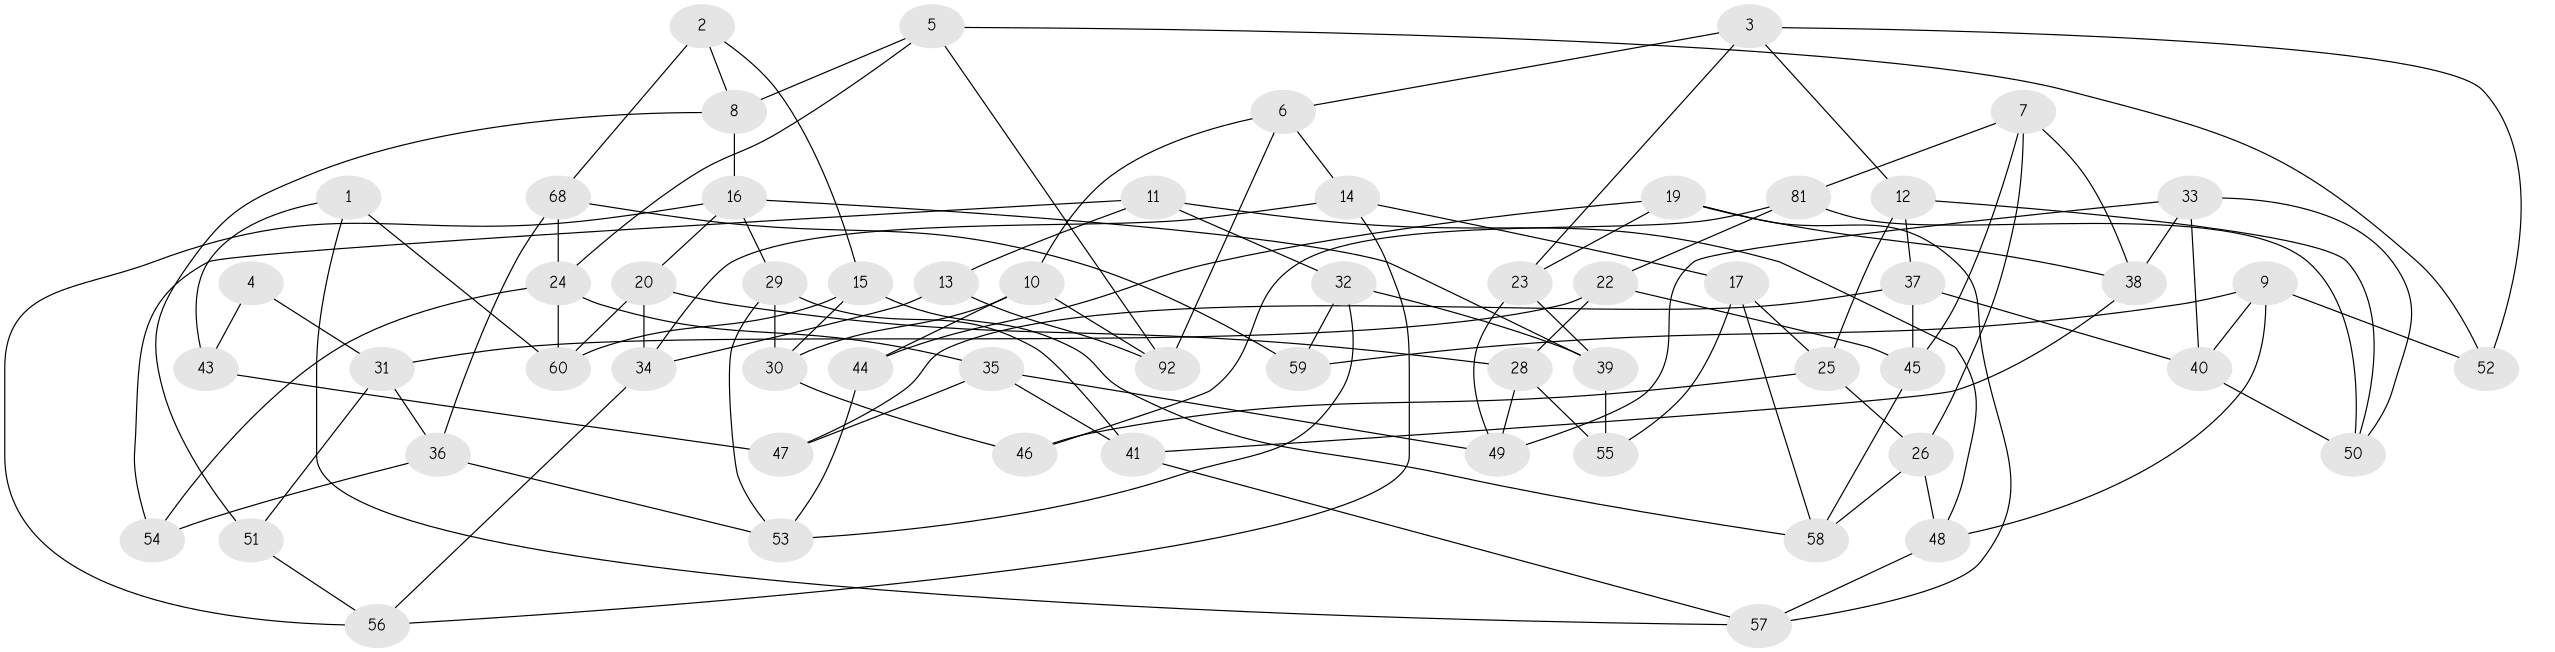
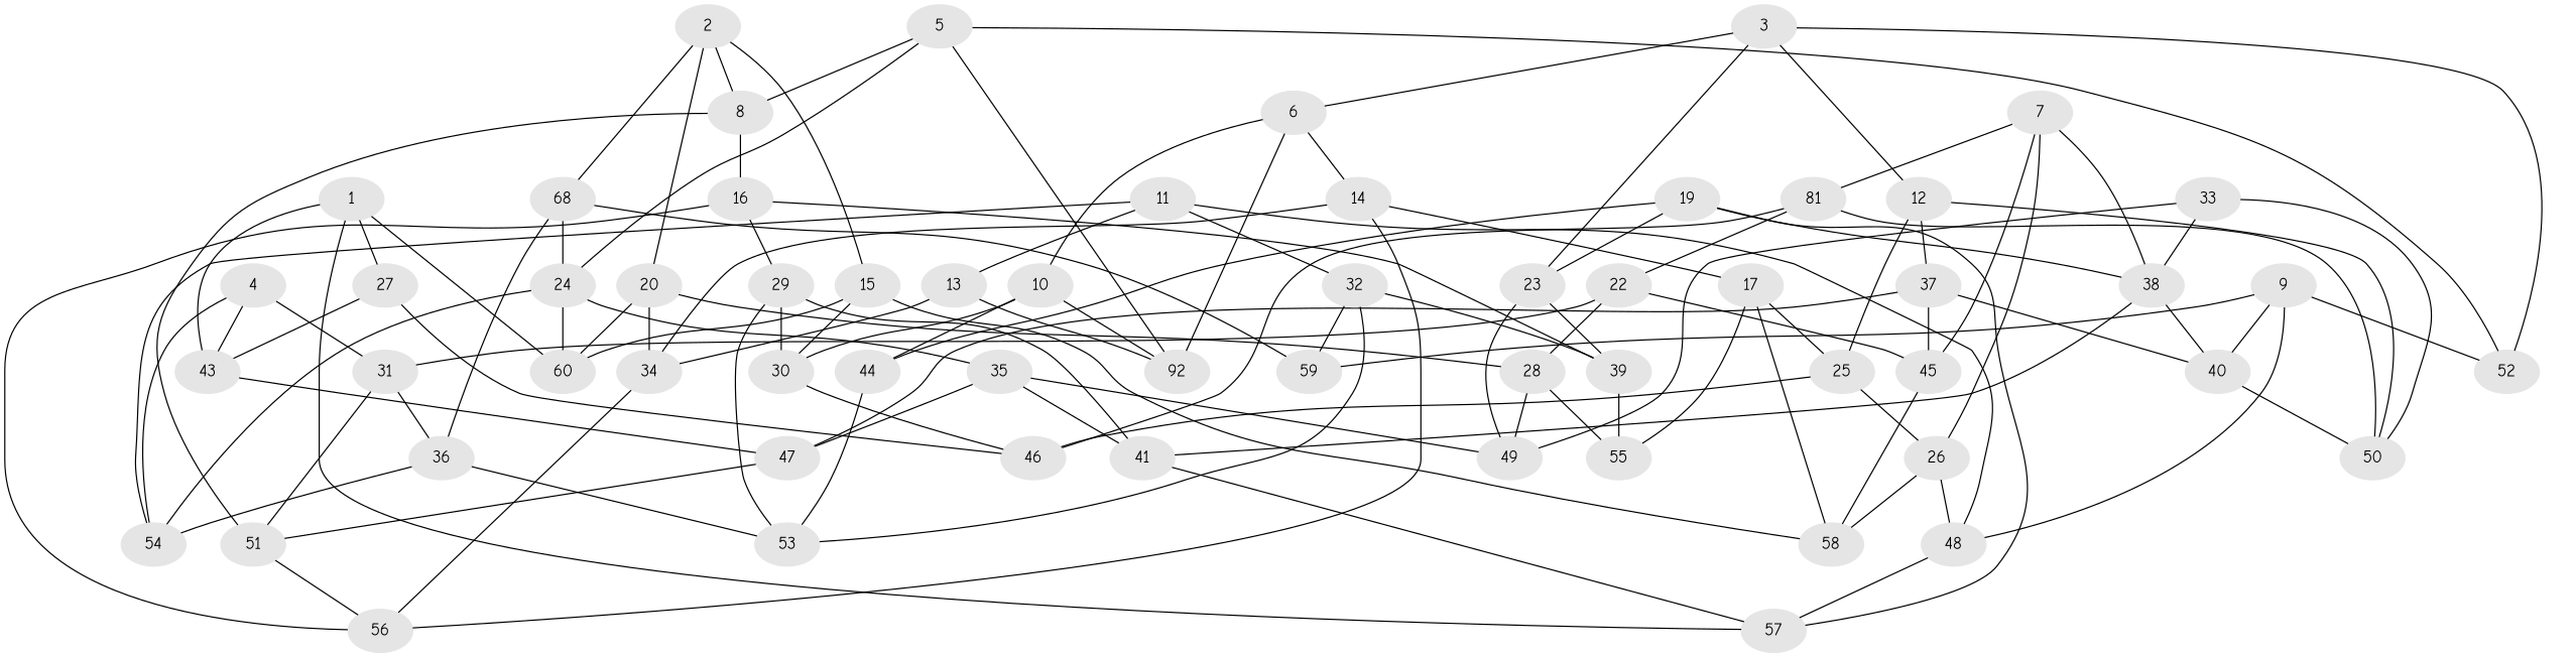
  graph {
    fontname="Comic Neue"
    node [color=gray90 fontname="Comic Neue" style=filled]
    edge [fontname="Comic Neue"]
    1
+   27
    43
    57
    60
    46
    47
    2
    8
    15
    n11 [label=68]
    20
    16
    51
    30
    58
    24
    59
    36
    34
    28
    3
    6
    12
    23
    52
    n27 [label=92]
    10
    14
    25
    37
    50
    39
    49
    4
    31
    54
    5
    35
    44
    17
    56
    n43 [label=81]
    7
    26
    38
    45
    22
    48
    41
    29
    9
    40
    53
    11
    13
    32
    55
    19
    33
+   1 -- 27
    1 -- 43
    1 -- 57
    1 -- 60
+   27 -- 43
+   27 -- 46
    43 -- 47
+   47 -- 51
    2 -- 8
    2 -- 15
    2 -- n11
-   16 -- 20
+   2 -- 20
    8 -- 16
    8 -- 51
    15 -- 60
    15 -- 30
    15 -- 58
    n11 -- 24
    n11 -- 59
    n11 -- 36
    20 -- 60
    20 -- 34
    20 -- 28
    16 -- 39
    16 -- 56
    16 -- 29
    51 -- 56
    30 -- 46
    24 -- 60
    24 -- 54
    24 -- 35
    36 -- 54
    36 -- 53
    34 -- 56
    28 -- 49
    28 -- 55
    3 -- 6
    3 -- 12
    3 -- 23
    3 -- 52
    6 -- n27
    6 -- 10
    6 -- 14
    12 -- 25
    12 -- 37
    12 -- 50
    23 -- 39
    23 -- 49
    10 -- 30
    10 -- n27
    10 -- 44
    14 -- 34
    14 -- 17
    14 -- 56
    25 -- 46
    25 -- 26
    37 -- 47
    37 -- 45
    37 -- 40
    39 -- 55
    4 -- 43
    4 -- 31
+   4 -- 54
    31 -- 51
    31 -- 36
    5 -- 8
    5 -- 24
    5 -- 52
    5 -- n27
    35 -- 47
    35 -- 49
    35 -- 41
    44 -- 53
    17 -- 58
    17 -- 25
    17 -- 55
    n43 -- 46
    n43 -- 50
    n43 -- 22
    7 -- n43
    7 -- 26
    7 -- 38
    7 -- 45
    26 -- 58
    26 -- 48
    38 -- 41
    45 -- 58
    22 -- 28
    22 -- 31
    22 -- 45
    48 -- 57
    41 -- 57
    29 -- 30
    29 -- 41
    29 -- 53
    9 -- 59
    9 -- 52
    9 -- 48
    9 -- 40
    40 -- 50
    11 -- 54
    11 -- 48
    11 -- 13
    11 -- 32
    13 -- 34
    13 -- n27
    32 -- 59
    32 -- 39
    32 -- 53
    19 -- 57
    19 -- 23
    19 -- 44
    19 -- 38
    33 -- 50
    33 -- 49
    33 -- 38
-   33 -- 40
+   38 -- 40
  }
